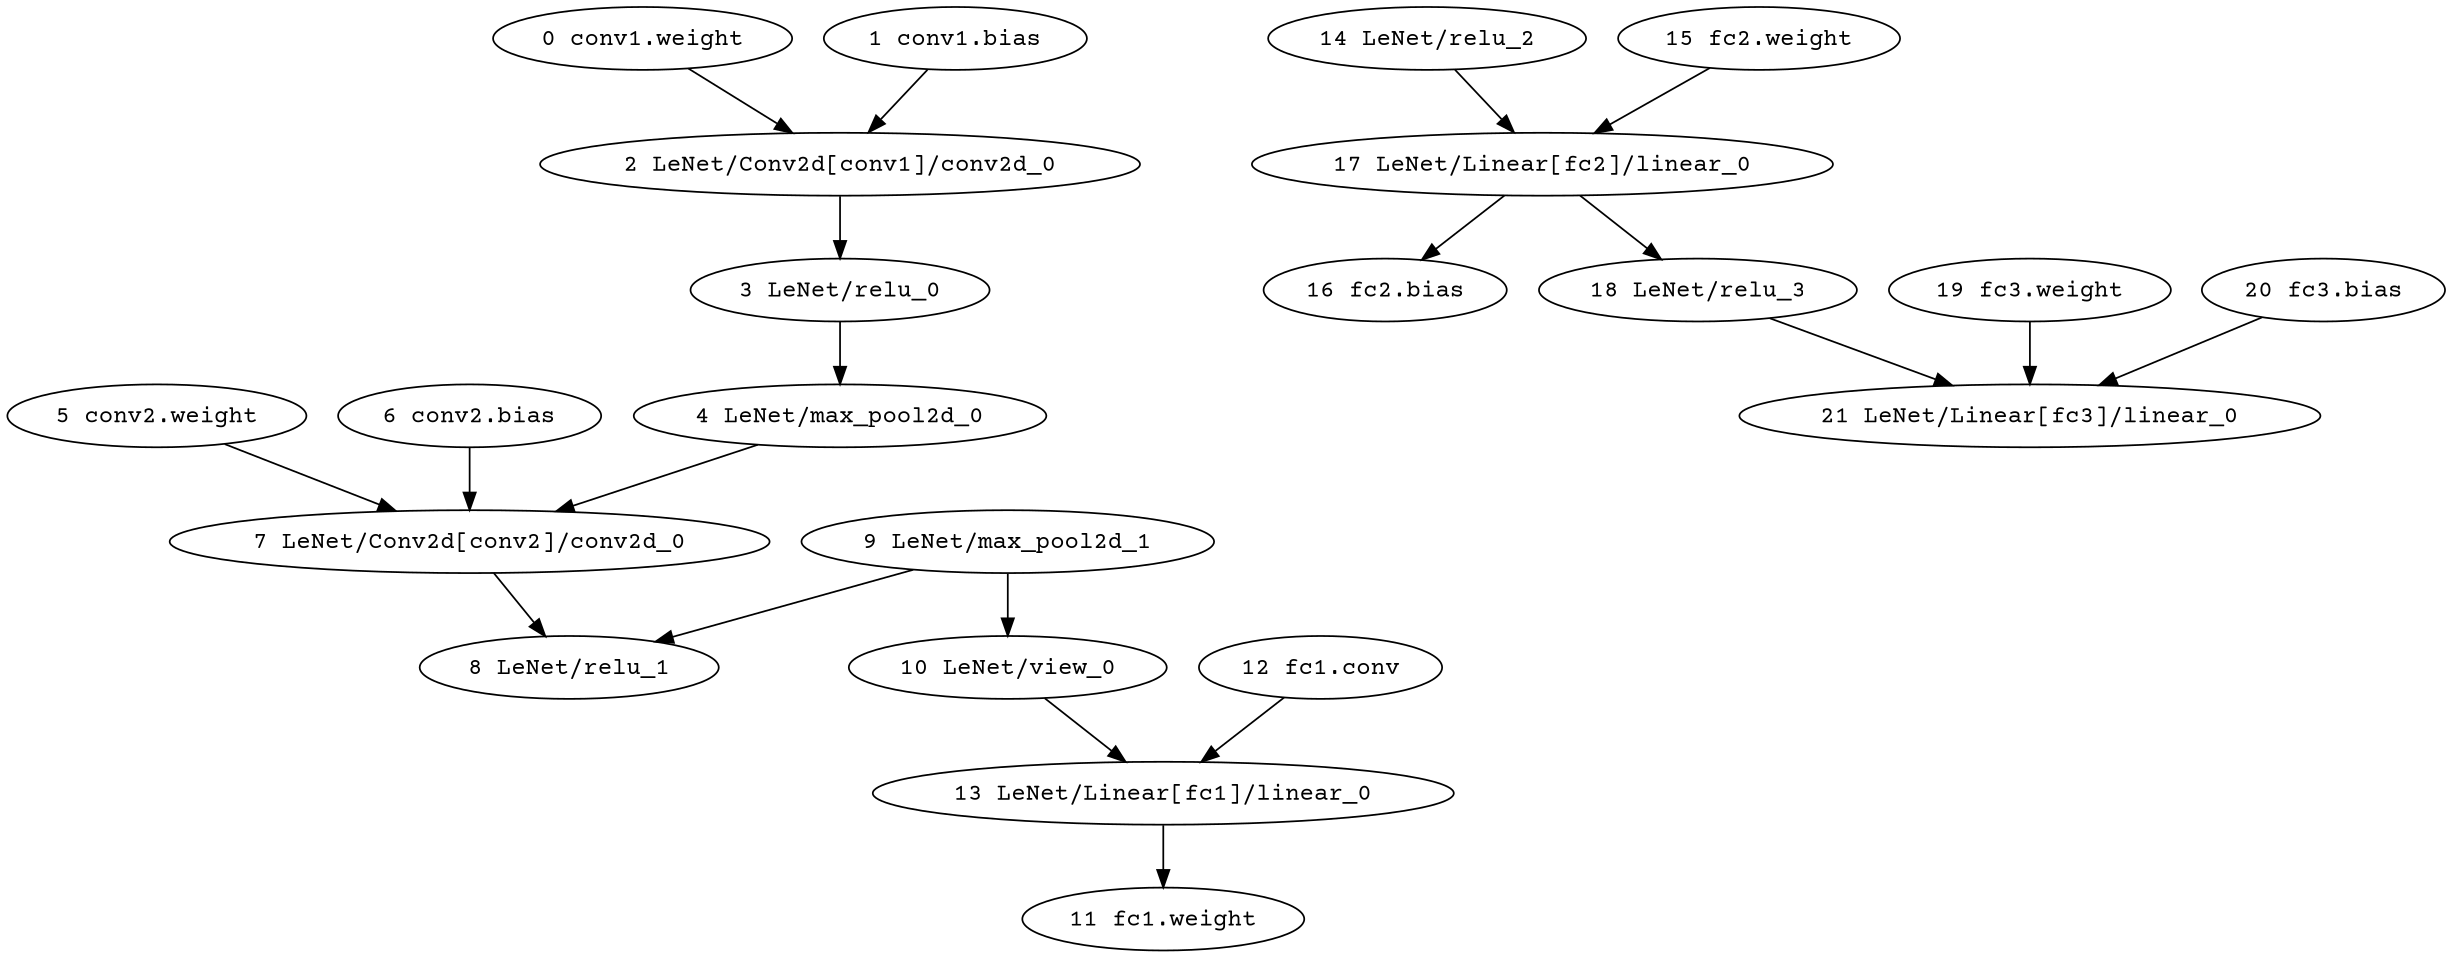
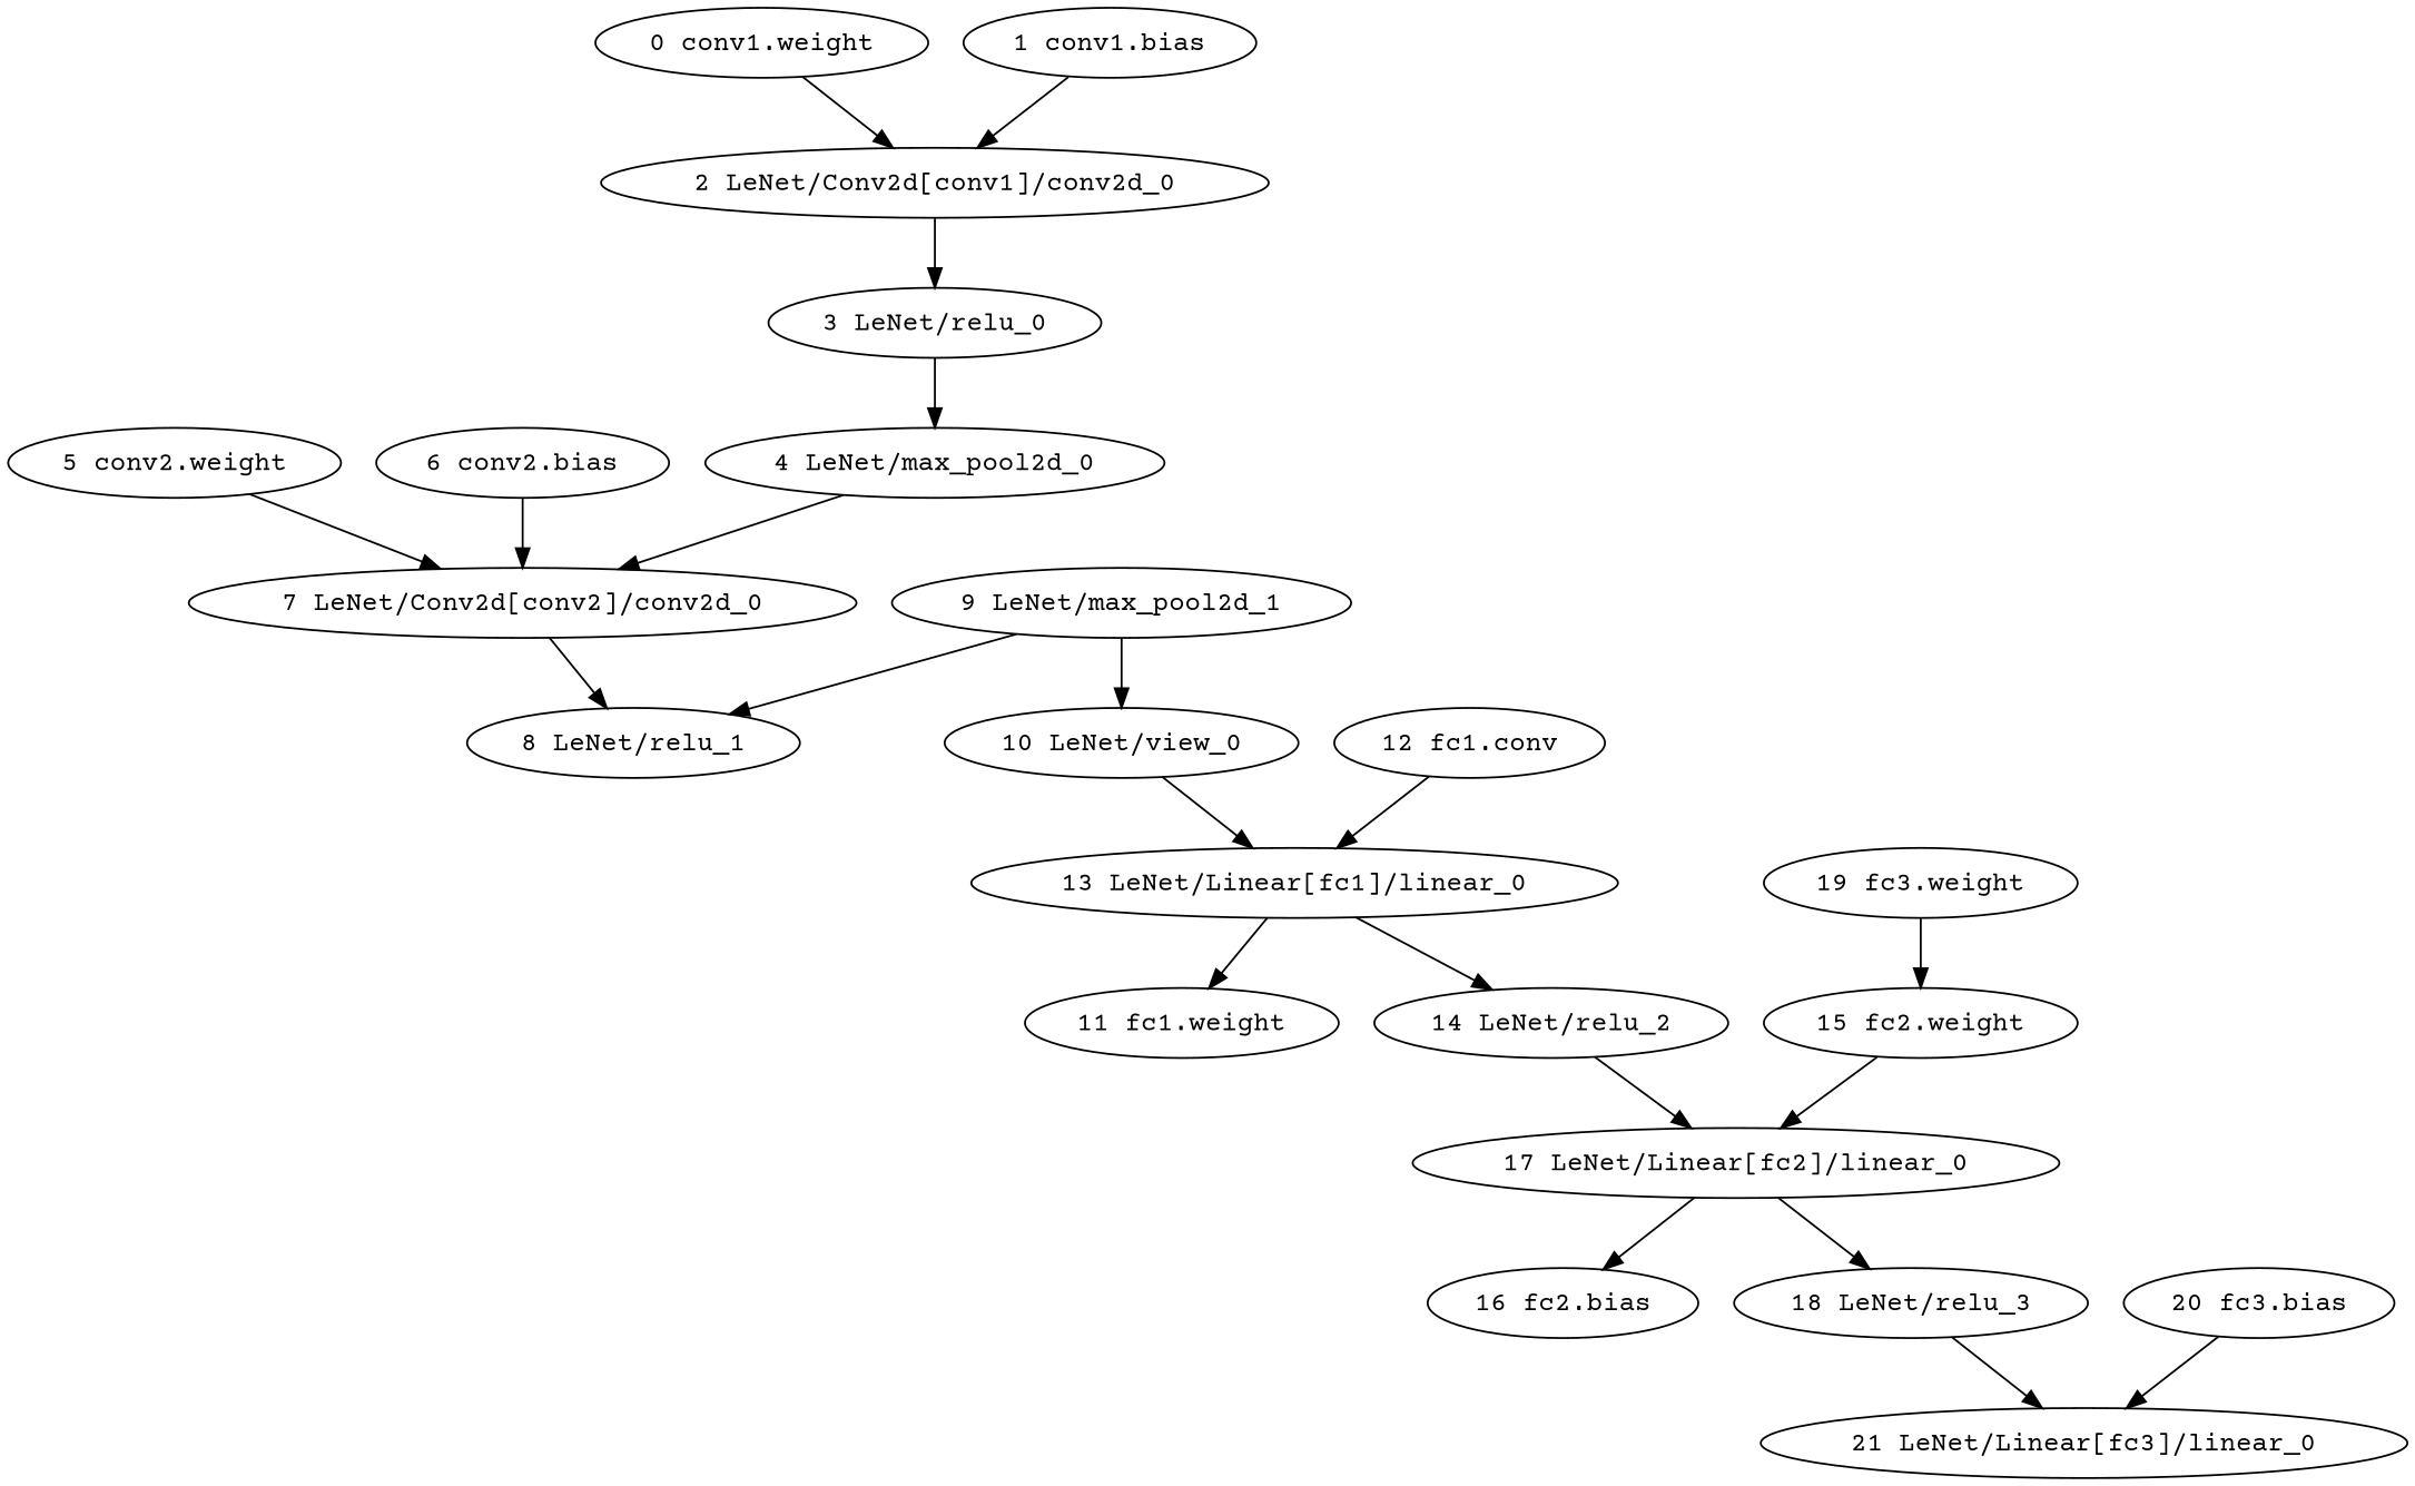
  strict digraph {
    fontname="Courier Prime"
    node [fontname="Courier Prime" type=nncf_model_const]
    edge [fontname="Courier Prime"]
    "2 LeNet/Conv2d[conv1]/conv2d_0" [type=conv2d]
    "0 conv1.weight"
    "3 LeNet/relu_0" [type=relu]
    "1 conv1.bias"
    "4 LeNet/max_pool2d_0" [type=max_pool2d]
    "7 LeNet/Conv2d[conv2]/conv2d_0" [type=conv2d]
    "8 LeNet/relu_1" [type=relu]
    "5 conv2.weight"
    "6 conv2.bias"
    "9 LeNet/max_pool2d_1" [type=max_pool2d]
    "10 LeNet/view_0" [type=view]
    "13 LeNet/Linear[fc1]/linear_0" [type=linear]
    "11 fc1.weight"
    "14 LeNet/relu_2" [type=relu]
    n15 [label="12 fc1.conv"]
    "17 LeNet/Linear[fc2]/linear_0" [type=linear]
    "16 fc2.bias"
    "18 LeNet/relu_3" [type=relu]
    "15 fc2.weight"
    "21 LeNet/Linear[fc3]/linear_0" [type=linear]
    "19 fc3.weight"
    "20 fc3.bias"
    "2 LeNet/Conv2d[conv1]/conv2d_0" -> "3 LeNet/relu_0"
    "0 conv1.weight" -> "2 LeNet/Conv2d[conv1]/conv2d_0"
    "3 LeNet/relu_0" -> "4 LeNet/max_pool2d_0"
    "1 conv1.bias" -> "2 LeNet/Conv2d[conv1]/conv2d_0"
    "4 LeNet/max_pool2d_0" -> "7 LeNet/Conv2d[conv2]/conv2d_0"
    "7 LeNet/Conv2d[conv2]/conv2d_0" -> "8 LeNet/relu_1"
    "5 conv2.weight" -> "7 LeNet/Conv2d[conv2]/conv2d_0"
    "6 conv2.bias" -> "7 LeNet/Conv2d[conv2]/conv2d_0"
    "9 LeNet/max_pool2d_1" -> "8 LeNet/relu_1"
    "9 LeNet/max_pool2d_1" -> "10 LeNet/view_0"
    "10 LeNet/view_0" -> "13 LeNet/Linear[fc1]/linear_0"
    "13 LeNet/Linear[fc1]/linear_0" -> "11 fc1.weight"
+   "13 LeNet/Linear[fc1]/linear_0" -> "14 LeNet/relu_2"
    "14 LeNet/relu_2" -> "17 LeNet/Linear[fc2]/linear_0"
    n15 -> "13 LeNet/Linear[fc1]/linear_0"
    "17 LeNet/Linear[fc2]/linear_0" -> "16 fc2.bias"
    "17 LeNet/Linear[fc2]/linear_0" -> "18 LeNet/relu_3"
    "18 LeNet/relu_3" -> "21 LeNet/Linear[fc3]/linear_0"
    "15 fc2.weight" -> "17 LeNet/Linear[fc2]/linear_0"
-   "19 fc3.weight" -> "21 LeNet/Linear[fc3]/linear_0"
+   "19 fc3.weight" -> "15 fc2.weight"
    "20 fc3.bias" -> "21 LeNet/Linear[fc3]/linear_0"
  }
